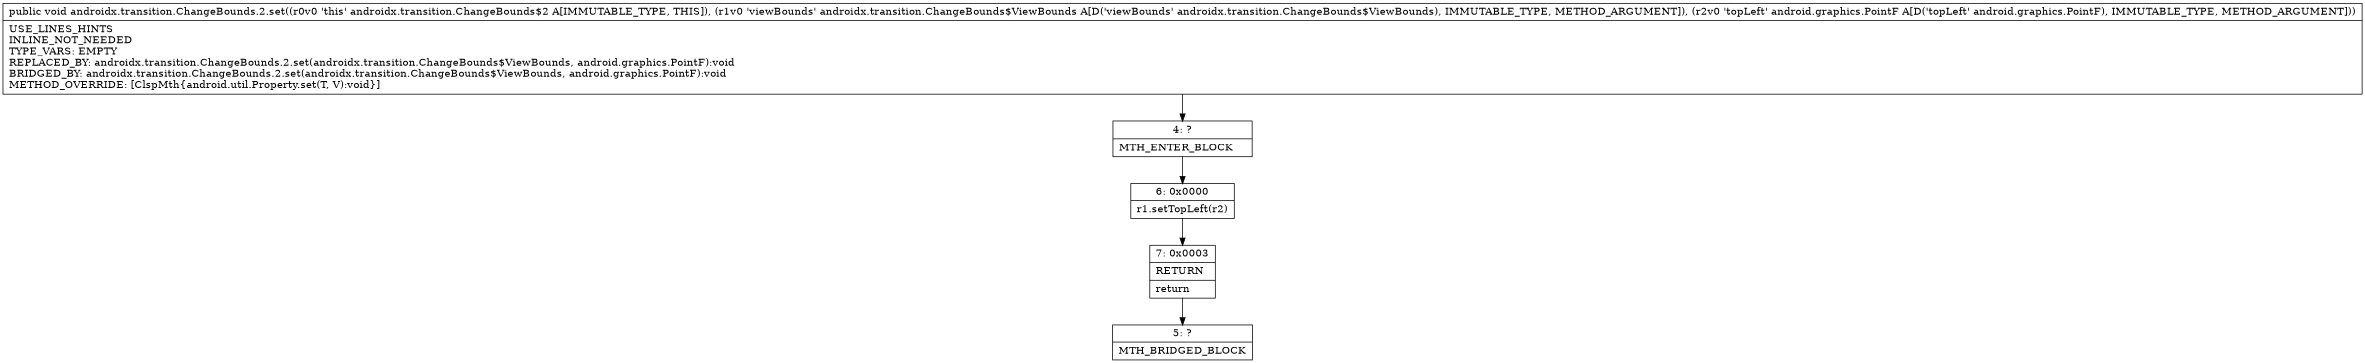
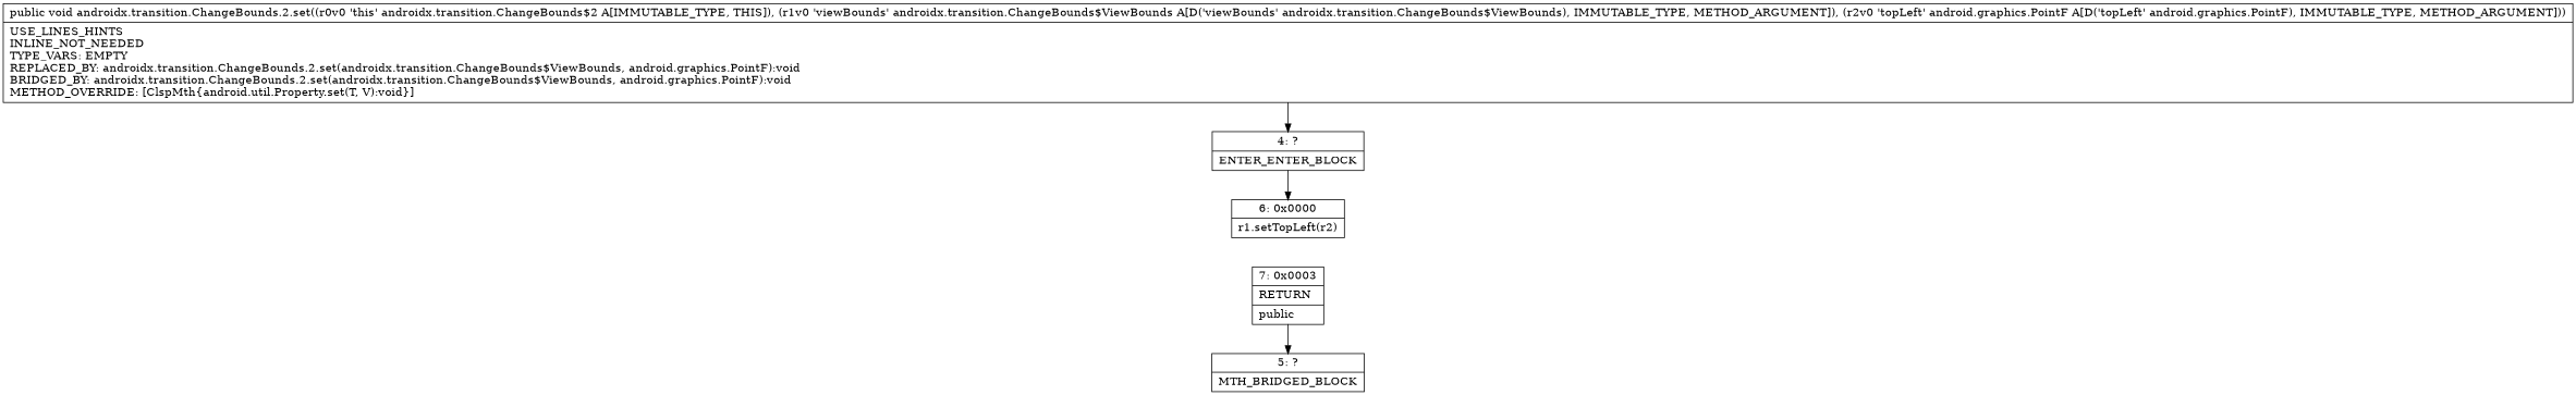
  digraph {
    node [shape=record]
-   n1 [label="{4\:\ ?|MTH_ENTER_BLOCK\l}"]
+   n1 [label="{4\:\ ?|ENTER_ENTER_BLOCK\l}"]
    n2 [label="{6\:\ 0x0000|r1.setTopLeft(r2)\l}"]
-   n3 [label="{7\:\ 0x0003|RETURN\l|return\l}"]
+   n3 [label="{7\:\ 0x0003|RETURN\l|public\l}"]
    n4 [label="{5\:\ ?|MTH_BRIDGED_BLOCK\l}"]
    n5 [label="{public void androidx.transition.ChangeBounds.2.set((r0v0 'this' androidx.transition.ChangeBounds$2 A[IMMUTABLE_TYPE, THIS]), (r1v0 'viewBounds' androidx.transition.ChangeBounds$ViewBounds A[D('viewBounds' androidx.transition.ChangeBounds$ViewBounds), IMMUTABLE_TYPE, METHOD_ARGUMENT]), (r2v0 'topLeft' android.graphics.PointF A[D('topLeft' android.graphics.PointF), IMMUTABLE_TYPE, METHOD_ARGUMENT]))  | USE_LINES_HINTS\lINLINE_NOT_NEEDED\lTYPE_VARS: EMPTY\lREPLACED_BY: androidx.transition.ChangeBounds.2.set(androidx.transition.ChangeBounds$ViewBounds, android.graphics.PointF):void\lBRIDGED_BY: androidx.transition.ChangeBounds.2.set(androidx.transition.ChangeBounds$ViewBounds, android.graphics.PointF):void\lMETHOD_OVERRIDE: [ClspMth\{android.util.Property.set(T, V):void\}]\l}"]
    n1 -> n2
-   n2 -> n3
    n3 -> n4
    n5 -> n1
  }
